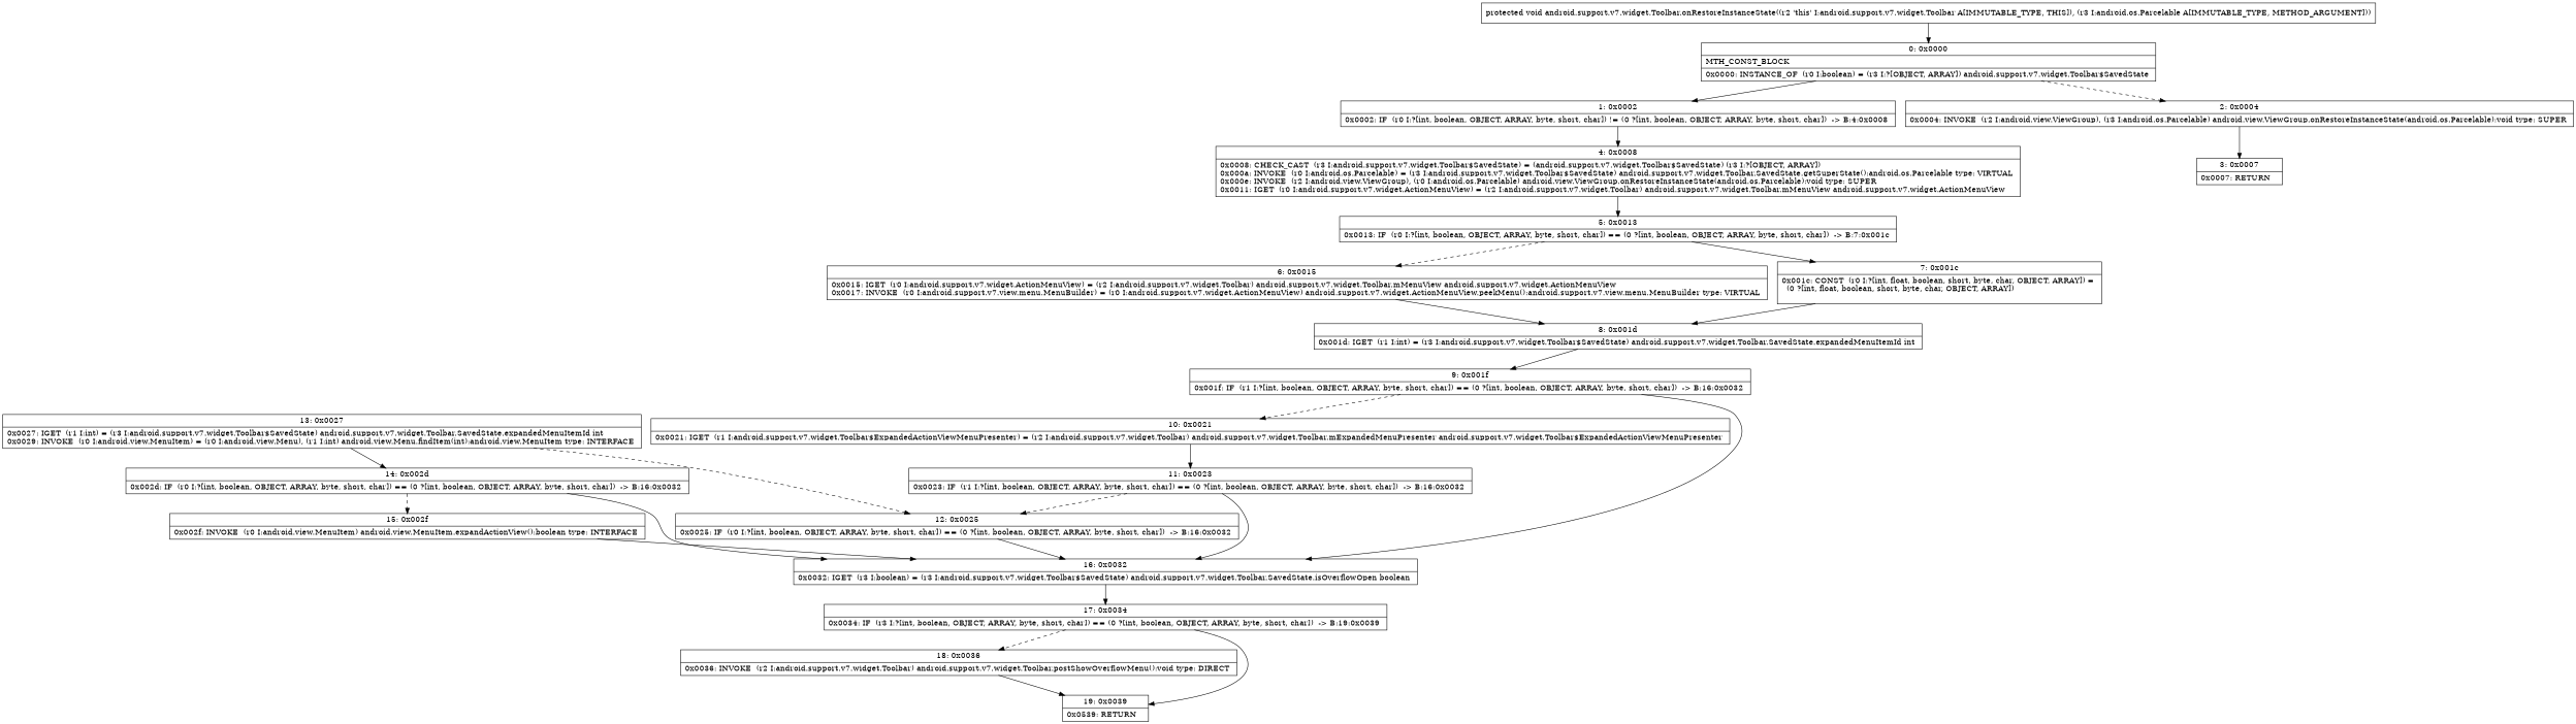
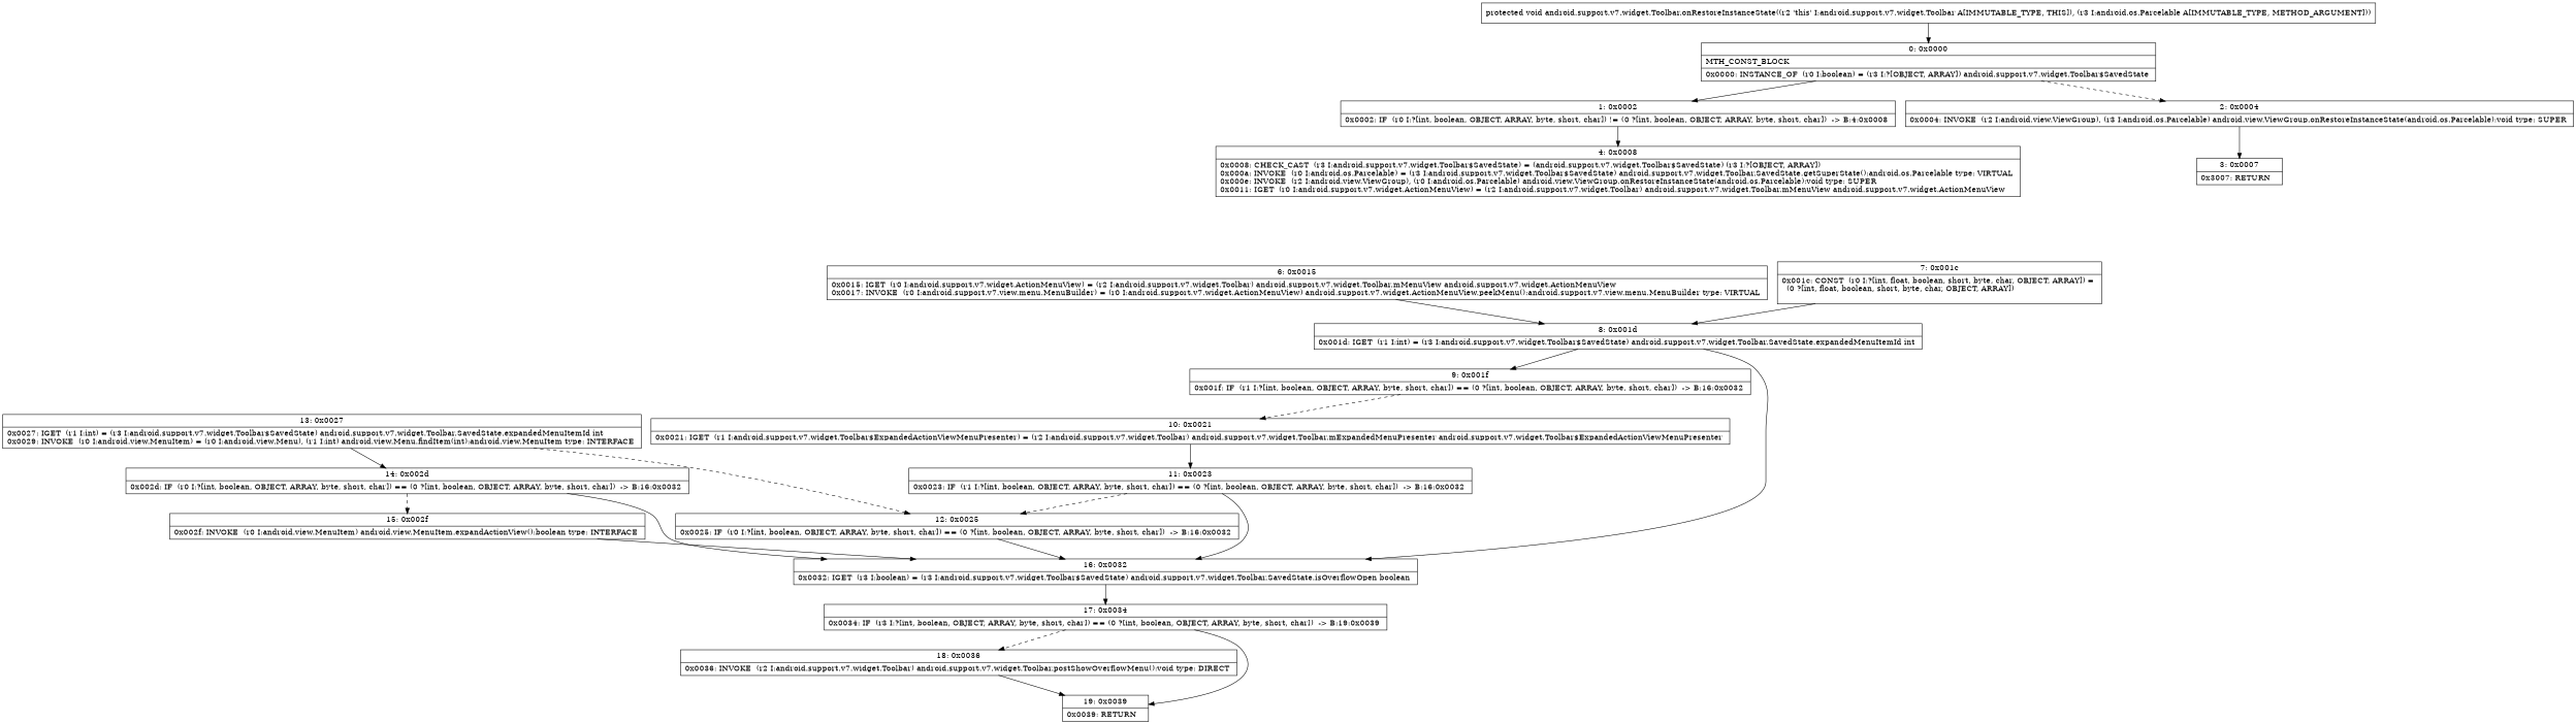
  digraph {
    node [shape=record]
    n1 [label="{0\:\ 0x0000|MTH_CONST_BLOCK\l|0x0000: INSTANCE_OF  (r0 I:boolean) = (r3 I:?[OBJECT, ARRAY]) android.support.v7.widget.Toolbar$SavedState \l}"]
    n2 [label="{1\:\ 0x0002|0x0002: IF  (r0 I:?[int, boolean, OBJECT, ARRAY, byte, short, char]) != (0 ?[int, boolean, OBJECT, ARRAY, byte, short, char])  \-\> B:4:0x0008 \l}"]
    n3 [label="{2\:\ 0x0004|0x0004: INVOKE  (r2 I:android.view.ViewGroup), (r3 I:android.os.Parcelable) android.view.ViewGroup.onRestoreInstanceState(android.os.Parcelable):void type: SUPER \l}"]
    n4 [label="{4\:\ 0x0008|0x0008: CHECK_CAST  (r3 I:android.support.v7.widget.Toolbar$SavedState) = (android.support.v7.widget.Toolbar$SavedState) (r3 I:?[OBJECT, ARRAY]) \l0x000a: INVOKE  (r0 I:android.os.Parcelable) = (r3 I:android.support.v7.widget.Toolbar$SavedState) android.support.v7.widget.Toolbar.SavedState.getSuperState():android.os.Parcelable type: VIRTUAL \l0x000e: INVOKE  (r2 I:android.view.ViewGroup), (r0 I:android.os.Parcelable) android.view.ViewGroup.onRestoreInstanceState(android.os.Parcelable):void type: SUPER \l0x0011: IGET  (r0 I:android.support.v7.widget.ActionMenuView) = (r2 I:android.support.v7.widget.Toolbar) android.support.v7.widget.Toolbar.mMenuView android.support.v7.widget.ActionMenuView \l}"]
-   n5 [label="{3\:\ 0x0007|0x0007: RETURN   \l}"]
-   n6 [label="{5\:\ 0x0013|0x0013: IF  (r0 I:?[int, boolean, OBJECT, ARRAY, byte, short, char]) == (0 ?[int, boolean, OBJECT, ARRAY, byte, short, char])  \-\> B:7:0x001c \l}"]
+   n5 [label="{3\:\ 0x0007|0x3007: RETURN   \l}"]
    n7 [label="{6\:\ 0x0015|0x0015: IGET  (r0 I:android.support.v7.widget.ActionMenuView) = (r2 I:android.support.v7.widget.Toolbar) android.support.v7.widget.Toolbar.mMenuView android.support.v7.widget.ActionMenuView \l0x0017: INVOKE  (r0 I:android.support.v7.view.menu.MenuBuilder) = (r0 I:android.support.v7.widget.ActionMenuView) android.support.v7.widget.ActionMenuView.peekMenu():android.support.v7.view.menu.MenuBuilder type: VIRTUAL \l}"]
    n8 [label="{7\:\ 0x001c|0x001c: CONST  (r0 I:?[int, float, boolean, short, byte, char, OBJECT, ARRAY]) = \l  (0 ?[int, float, boolean, short, byte, char, OBJECT, ARRAY])\l \l}"]
    n9 [label="{8\:\ 0x001d|0x001d: IGET  (r1 I:int) = (r3 I:android.support.v7.widget.Toolbar$SavedState) android.support.v7.widget.Toolbar.SavedState.expandedMenuItemId int \l}"]
    n10 [label="{9\:\ 0x001f|0x001f: IF  (r1 I:?[int, boolean, OBJECT, ARRAY, byte, short, char]) == (0 ?[int, boolean, OBJECT, ARRAY, byte, short, char])  \-\> B:16:0x0032 \l}"]
    n11 [label="{10\:\ 0x0021|0x0021: IGET  (r1 I:android.support.v7.widget.Toolbar$ExpandedActionViewMenuPresenter) = (r2 I:android.support.v7.widget.Toolbar) android.support.v7.widget.Toolbar.mExpandedMenuPresenter android.support.v7.widget.Toolbar$ExpandedActionViewMenuPresenter \l}"]
    n12 [label="{16\:\ 0x0032|0x0032: IGET  (r3 I:boolean) = (r3 I:android.support.v7.widget.Toolbar$SavedState) android.support.v7.widget.Toolbar.SavedState.isOverflowOpen boolean \l}"]
    n13 [label="{11\:\ 0x0023|0x0023: IF  (r1 I:?[int, boolean, OBJECT, ARRAY, byte, short, char]) == (0 ?[int, boolean, OBJECT, ARRAY, byte, short, char])  \-\> B:16:0x0032 \l}"]
    n14 [label="{17\:\ 0x0034|0x0034: IF  (r3 I:?[int, boolean, OBJECT, ARRAY, byte, short, char]) == (0 ?[int, boolean, OBJECT, ARRAY, byte, short, char])  \-\> B:19:0x0039 \l}"]
    n15 [label="{12\:\ 0x0025|0x0025: IF  (r0 I:?[int, boolean, OBJECT, ARRAY, byte, short, char]) == (0 ?[int, boolean, OBJECT, ARRAY, byte, short, char])  \-\> B:16:0x0032 \l}"]
    n16 [label="{13\:\ 0x0027|0x0027: IGET  (r1 I:int) = (r3 I:android.support.v7.widget.Toolbar$SavedState) android.support.v7.widget.Toolbar.SavedState.expandedMenuItemId int \l0x0029: INVOKE  (r0 I:android.view.MenuItem) = (r0 I:android.view.Menu), (r1 I:int) android.view.Menu.findItem(int):android.view.MenuItem type: INTERFACE \l}"]
    n17 [label="{14\:\ 0x002d|0x002d: IF  (r0 I:?[int, boolean, OBJECT, ARRAY, byte, short, char]) == (0 ?[int, boolean, OBJECT, ARRAY, byte, short, char])  \-\> B:16:0x0032 \l}"]
    n18 [label="{15\:\ 0x002f|0x002f: INVOKE  (r0 I:android.view.MenuItem) android.view.MenuItem.expandActionView():boolean type: INTERFACE \l}"]
    n19 [label="{18\:\ 0x0036|0x0036: INVOKE  (r2 I:android.support.v7.widget.Toolbar) android.support.v7.widget.Toolbar.postShowOverflowMenu():void type: DIRECT \l}"]
-   n20 [label="{19\:\ 0x0039|0x0539: RETURN   \l}"]
+   n20 [label="{19\:\ 0x0039|0x0039: RETURN   \l}"]
    n21 [label="{protected void android.support.v7.widget.Toolbar.onRestoreInstanceState((r2 'this' I:android.support.v7.widget.Toolbar A[IMMUTABLE_TYPE, THIS]), (r3 I:android.os.Parcelable A[IMMUTABLE_TYPE, METHOD_ARGUMENT])) }"]
    n1 -> n2
    n1 -> n3 [style=dashed]
    n2 -> n4
    n3 -> n5
-   n4 -> n6
-   n6 -> n7 [style=dashed]
-   n6 -> n8
    n7 -> n9
    n8 -> n9
    n9 -> n10
    n10 -> n11 [style=dashed]
-   n10 -> n12
+   n9 -> n12
    n11 -> n13
    n12 -> n14
    n13 -> n12
    n13 -> n15 [style=dashed]
    n14 -> n19 [style=dashed]
    n14 -> n20
    n15 -> n12
    n16 -> n15 [style=dashed]
    n16 -> n17
    n17 -> n12
    n17 -> n18 [style=dashed]
    n18 -> n12
    n19 -> n20
    n21 -> n1
  }
